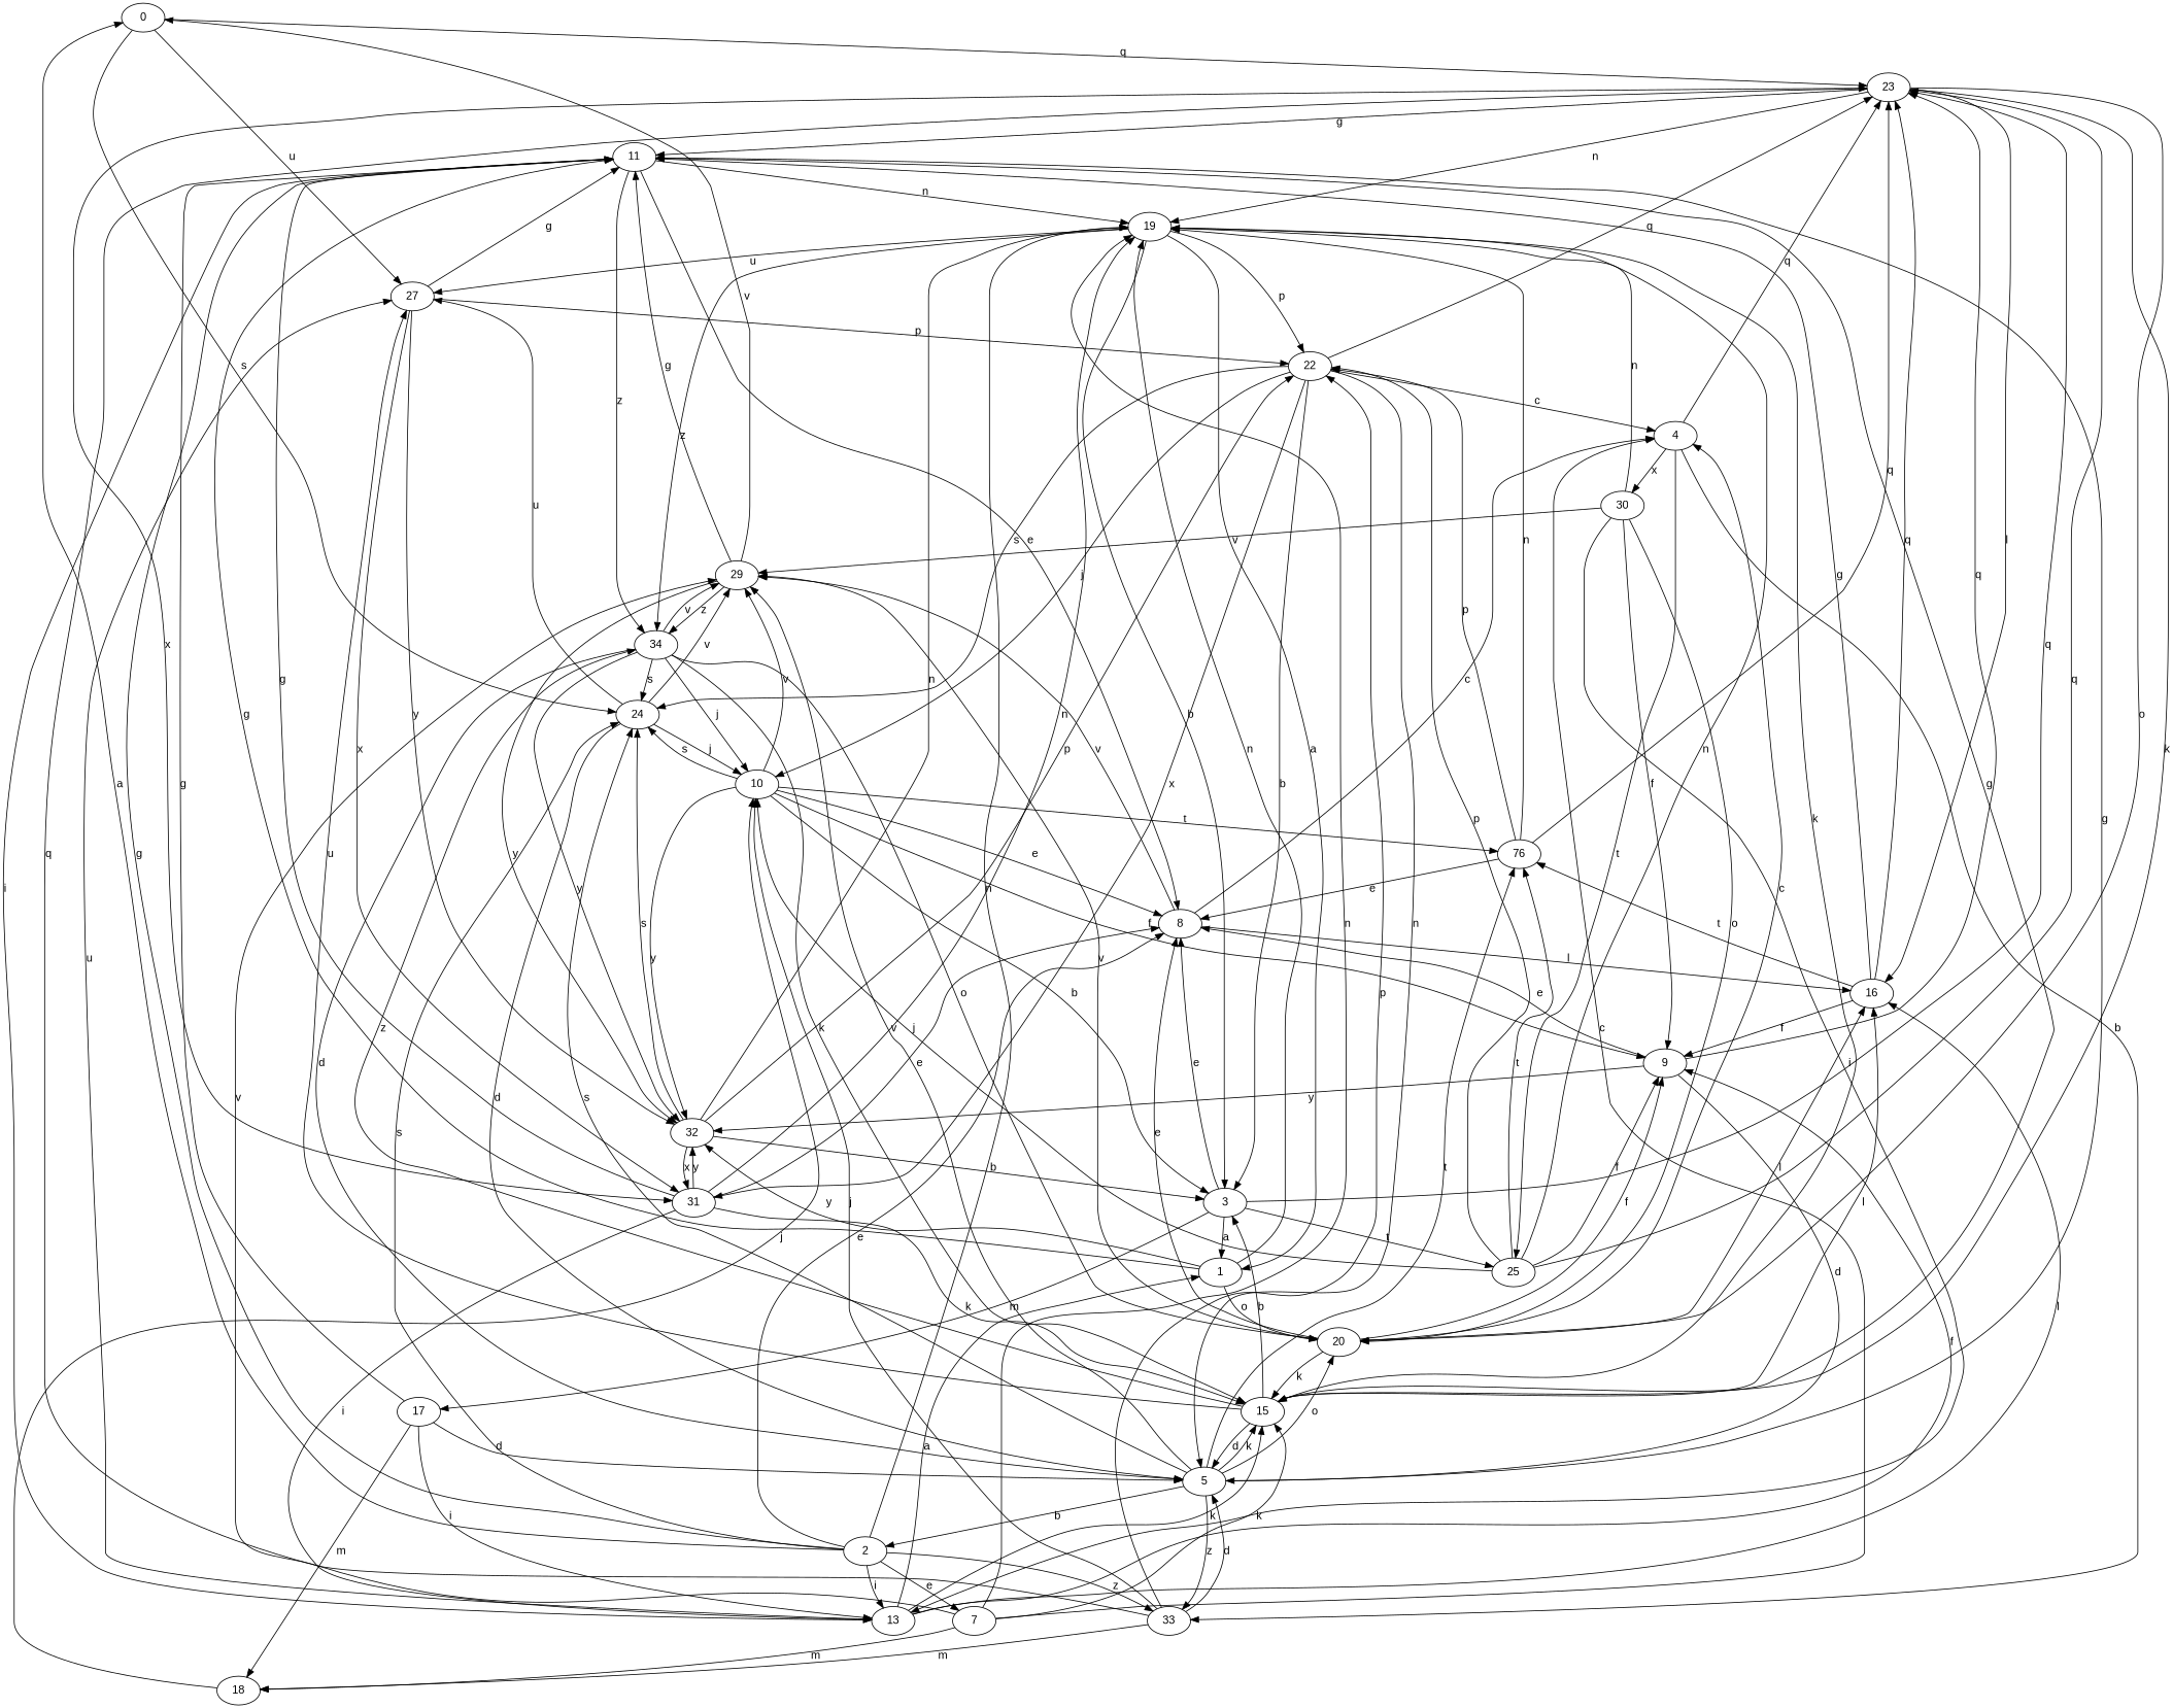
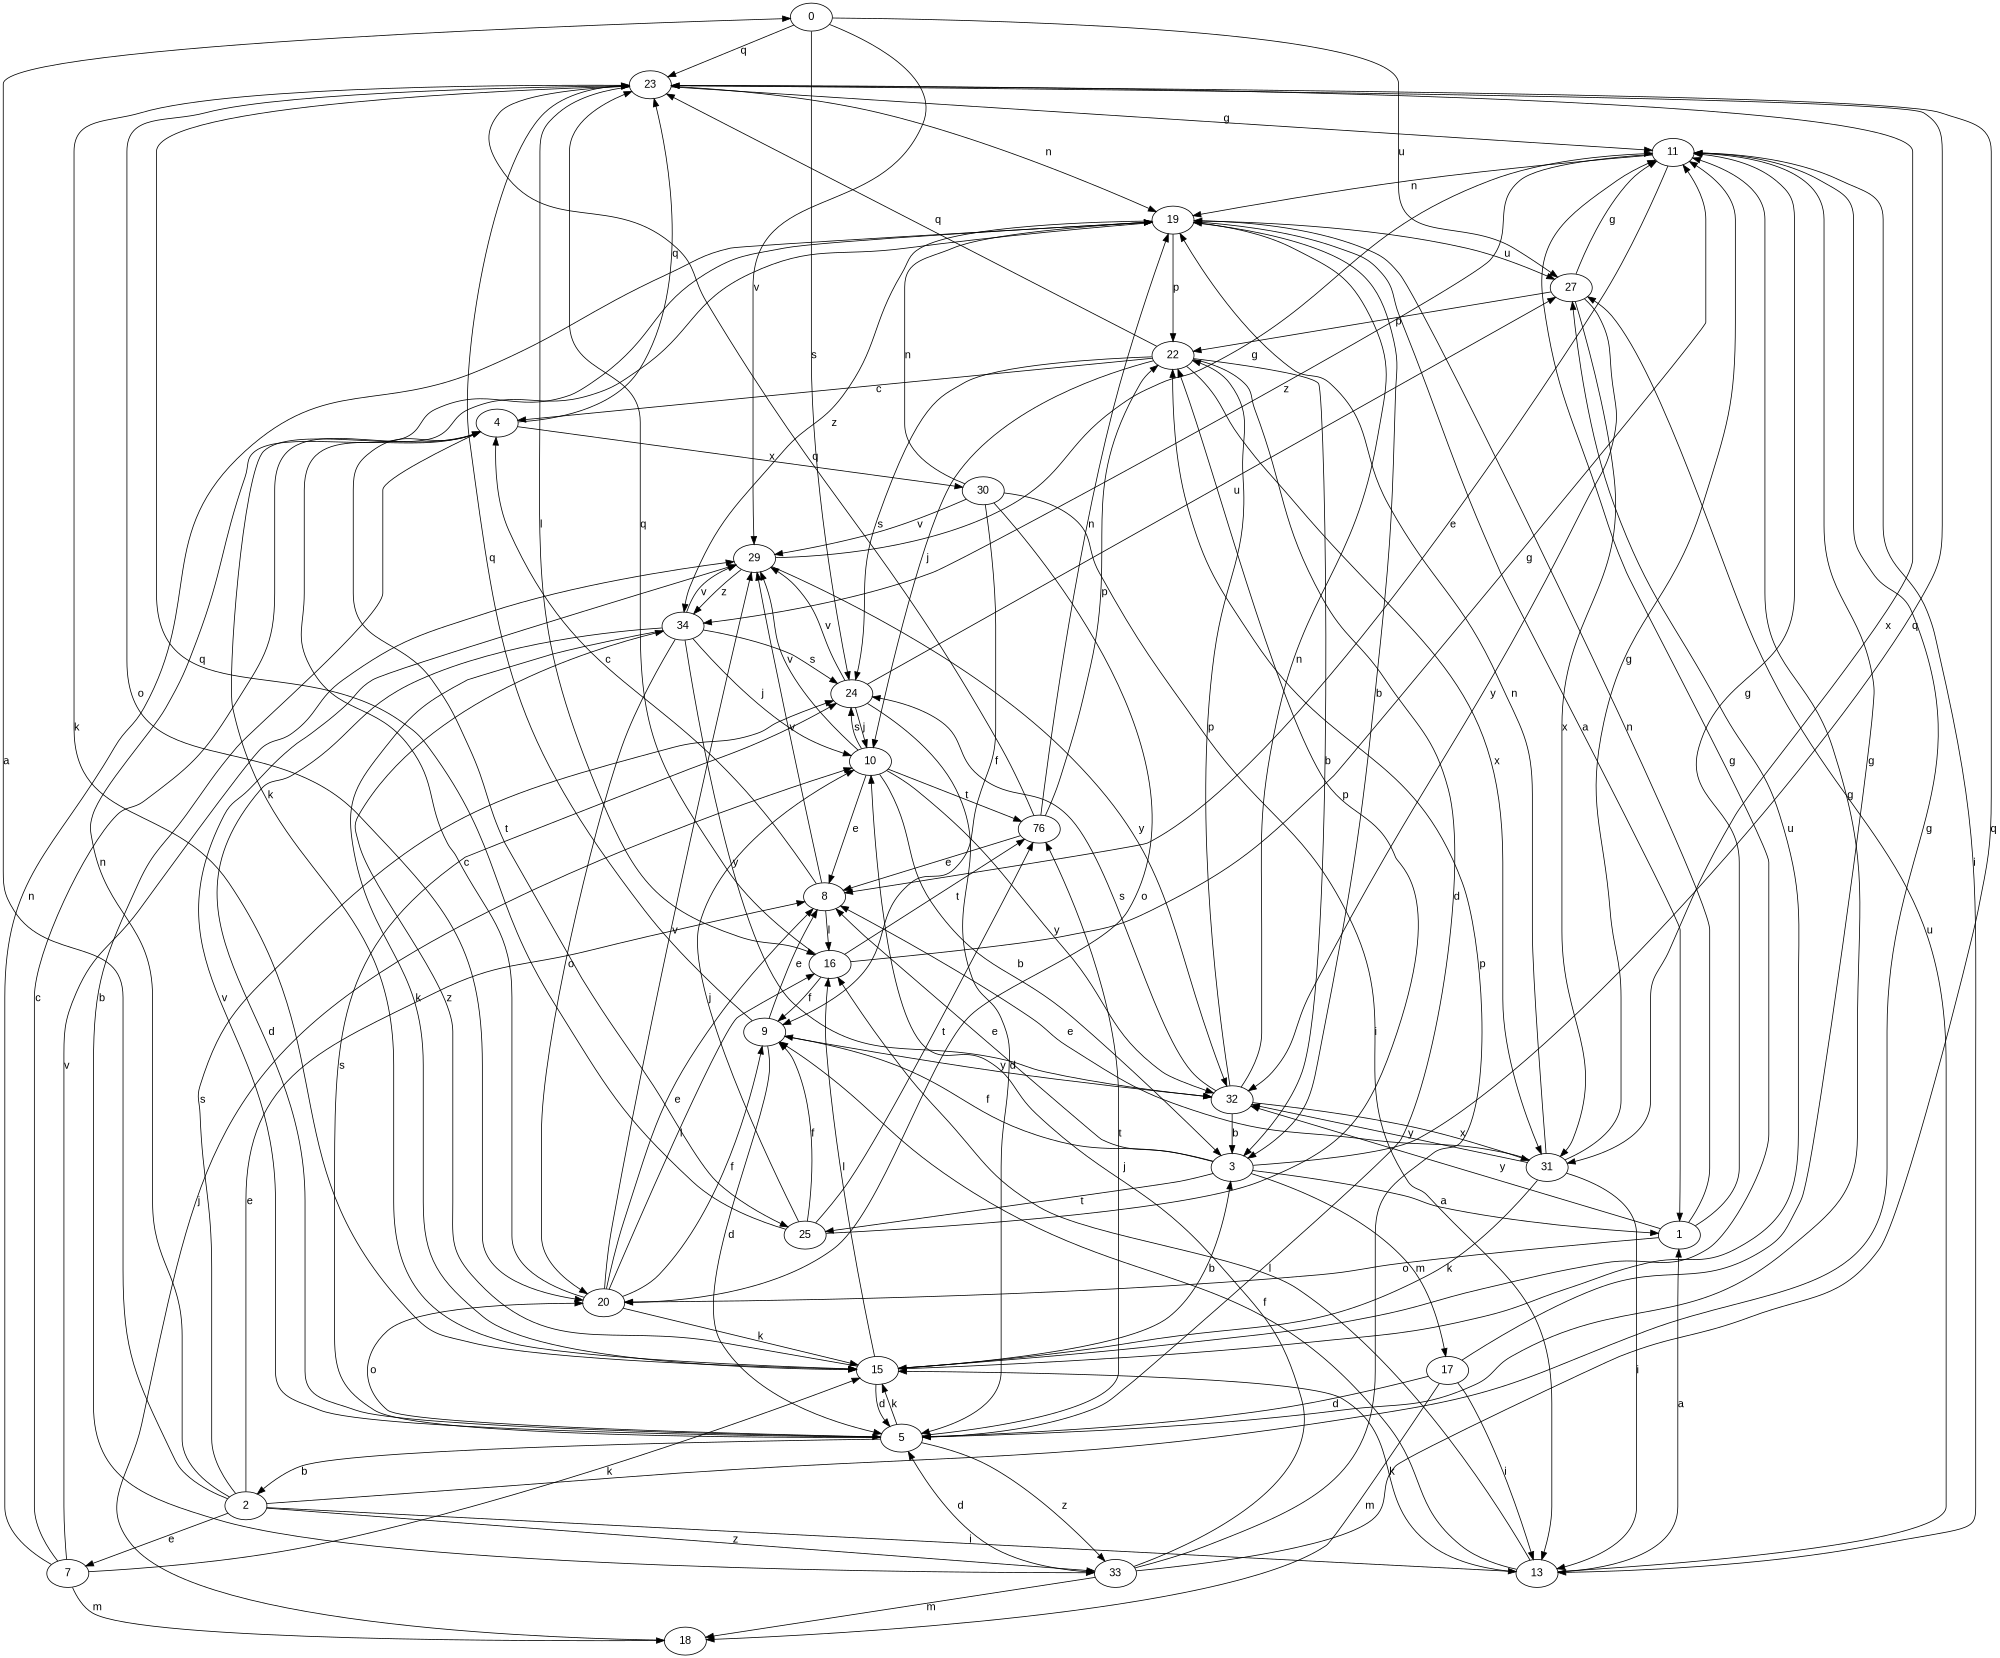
  strict digraph {
    fontname="Liberation Sans"
    node [fontname="Liberation Sans"]
    edge [fontname="Liberation Sans"]
    0
    23
    24
    27
    29
    11
    19
    20
    15
    31
    16
    5
    n13 [label=10]
    32
    22
    34
    1
    8
    13
    3
    9
    4
    2
    7
    33
    18
    17
    25
    n29 [label=76]
    30
    0 -> 23 [label=q]
    0 -> 24 [label=s]
    0 -> 27 [label=u]
-   29 -> 0 [label=v]
+   0 -> 29 [label=v]
    23 -> 11 [label=g]
    23 -> 19 [label=n]
    23 -> 20 [label=o]
    23 -> 15 [label=k]
    23 -> 31 [label=x]
    23 -> 16 [label=l]
    24 -> 27 [label=u]
    24 -> 29 [label=v]
    24 -> 5 [label=d]
    24 -> n13 [label=j]
    27 -> 11 [label=g]
    27 -> 31 [label=x]
    27 -> 32 [label=y]
    27 -> 22 [label=p]
    29 -> 11 [label=g]
    29 -> 32 [label=y]
    29 -> 34 [label=z]
    11 -> 19 [label=n]
    11 -> 34 [label=z]
    11 -> 8 [label=e]
    11 -> 13 [label=i]
    19 -> 27 [label=u]
    19 -> 15 [label=k]
    19 -> 22 [label=p]
    19 -> 34 [label=z]
    19 -> 1 [label=a]
    19 -> 3 [label=b]
    20 -> 29 [label=v]
    20 -> 15 [label=k]
    20 -> 16 [label=l]
    20 -> 8 [label=e]
    20 -> 9 [label=f]
    20 -> 4 [label=c]
    15 -> 27 [label=u]
    15 -> 11 [label=g]
    15 -> 16 [label=l]
    15 -> 5 [label=d]
    15 -> 34 [label=z]
    15 -> 3 [label=b]
    31 -> 11 [label=g]
    31 -> 19 [label=n]
    31 -> 15 [label=k]
    31 -> 32 [label=y]
    31 -> 8 [label=e]
    31 -> 13 [label=i]
    16 -> 23 [label=q]
    16 -> 11 [label=g]
    16 -> 9 [label=f]
    16 -> n29 [label=t]
    5 -> 24 [label=s]
    5 -> 29 [label=v]
    5 -> 11 [label=g]
    5 -> 20 [label=o]
    5 -> 15 [label=k]
    5 -> 2 [label=b]
    5 -> 33 [label=z]
    5 -> n29 [label=t]
    n13 -> 24 [label=s]
    n13 -> 29 [label=v]
    n13 -> 32 [label=y]
    n13 -> 8 [label=e]
    n13 -> 3 [label=b]
    n13 -> n29 [label=t]
    32 -> 24 [label=s]
    32 -> 19 [label=n]
    32 -> 31 [label=x]
    32 -> 22 [label=p]
    32 -> 3 [label=b]
    22 -> 23 [label=q]
    22 -> 24 [label=s]
    22 -> 31 [label=x]
-   22 -> 5 [label=n]
+   22 -> 5 [label=d]
    22 -> n13 [label=j]
    22 -> 3 [label=b]
    22 -> 4 [label=c]
    34 -> 24 [label=s]
    34 -> 29 [label=v]
    34 -> 20 [label=o]
    34 -> 15 [label=k]
    34 -> 5 [label=d]
    34 -> n13 [label=j]
    34 -> 32 [label=y]
    1 -> 11 [label=g]
    1 -> 19 [label=n]
    1 -> 20 [label=o]
    1 -> 32 [label=y]
    8 -> 29 [label=v]
    8 -> 16 [label=l]
    8 -> 4 [label=c]
    13 -> 27 [label=u]
    13 -> 15 [label=k]
    13 -> 16 [label=l]
    13 -> 1 [label=a]
    13 -> 9 [label=f]
    3 -> 23 [label=q]
    3 -> 1 [label=a]
    3 -> 8 [label=e]
-   n13 -> 9 [label=f]
+   3 -> 9 [label=f]
    3 -> 17 [label=m]
    3 -> 25 [label=t]
    9 -> 23 [label=q]
    9 -> 5 [label=d]
    9 -> 32 [label=y]
    9 -> 8 [label=e]
    4 -> 23 [label=q]
    4 -> 33 [label=b]
    4 -> 25 [label=t]
    4 -> 30 [label=x]
    2 -> 0 [label=a]
    2 -> 24 [label=s]
    2 -> 11 [label=g]
    2 -> 19 [label=n]
    2 -> 8 [label=e]
    2 -> 13 [label=i]
    2 -> 7 [label=e]
    2 -> 33 [label=z]
    7 -> 29 [label=v]
    7 -> 19 [label=n]
    7 -> 15 [label=k]
    7 -> 4 [label=c]
    7 -> 18 [label=m]
    33 -> 23 [label=q]
    33 -> 5 [label=d]
    33 -> n13 [label=j]
    33 -> 22 [label=p]
    33 -> 18 [label=m]
    18 -> n13 [label=j]
    17 -> 11 [label=g]
    17 -> 5 [label=d]
    17 -> 13 [label=i]
    17 -> 18 [label=m]
    25 -> 23 [label=q]
-   25 -> 19 [label=n]
    25 -> n13 [label=j]
    25 -> 22 [label=p]
    25 -> 9 [label=f]
    25 -> n29 [label=t]
    n29 -> 23 [label=q]
    n29 -> 19 [label=n]
    n29 -> 22 [label=p]
    n29 -> 8 [label=e]
    30 -> 29 [label=v]
    30 -> 19 [label=n]
    30 -> 20 [label=o]
    30 -> 13 [label=i]
    30 -> 9 [label=f]
  }
